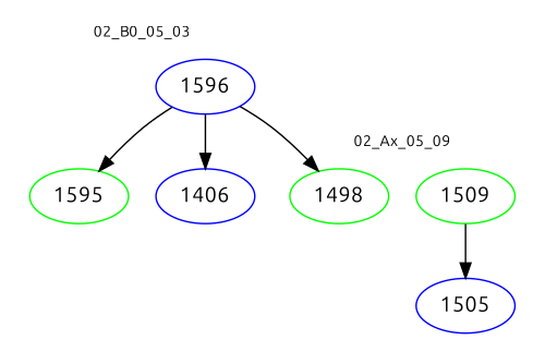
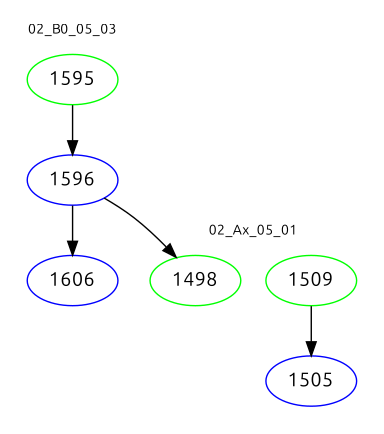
  digraph {
    fontname=Ubuntu
    node [color=green fontname=Ubuntu]
    edge [color=black fontname=Ubuntu]
    n1 [label=1509]
    n2 [label=1498]
    n3 [color=blue label=1505]
    n4 [color=blue label=1596]
    n5 [label=1595]
-   n6 [color=blue label=1406]
+   n6 [color=blue label=1606]
    subgraph cluster_1 {
      color=white
      fontsize=10
-     label="02_Ax_05_09"
+     label="02_Ax_05_01"
      n1
      n2
      n3
    }
    subgraph cluster_2 {
      color=white
      fontsize=10
      label="02_B0_05_03"
      n4
      n5
      n6
    }
    n1 -> n3
    n4 -> n2
-   n4 -> n5
+   n5 -> n4
    n4 -> n6
  }
